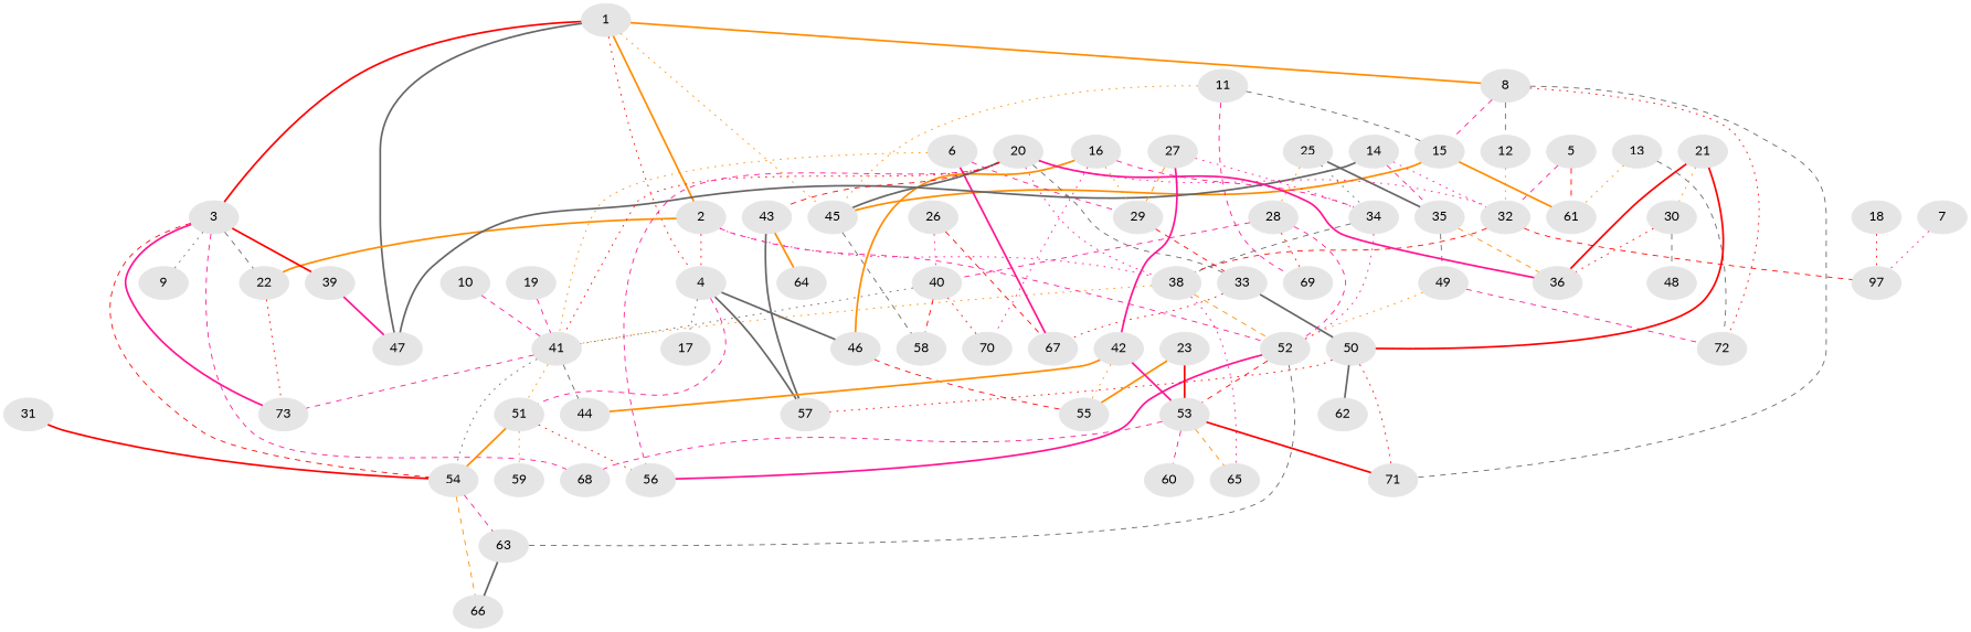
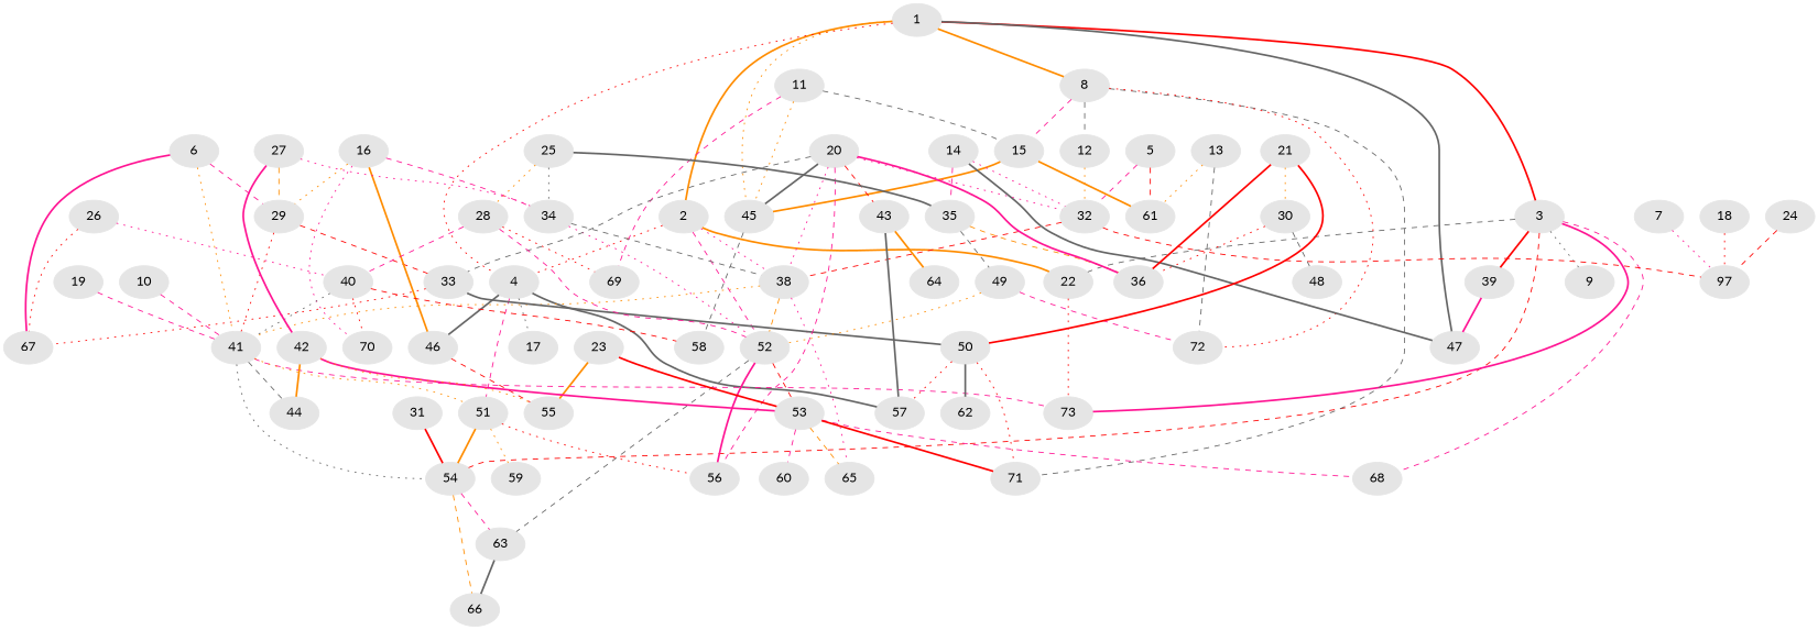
  graph {
    fontname=Lato
    node [color=gray90 fontname=Lato style=filled]
    edge [color=deeppink fontname=Lato style=dashed weight=1.0]
    1
    2
    3
    4
    8
    45
    47
    22
    38
    52
    9
    39
    54
    68
    73
    17
    46
    51
    57
    12
    15
    71
    72
    58
    41
    65
    56
    53
    63
    66
    55
    59
    5
    32
    61
    n36 [label=97]
    6
    29
    67
    33
    44
    7
    10
    11
    69
    13
    14
    35
    36
    49
    16
    34
    70
    18
    19
    20
    43
    50
    64
    21
    30
    48
    62
    23
    60
+   24
    25
    28
    40
    26
    27
    42
    31
    1 -- 2 [color=darkorange style=bold]
    1 -- 3 [color=red style=bold]
    1 -- 4 [color=red style=dotted]
    1 -- 8 [color=darkorange style=bold]
    1 -- 45 [color=darkorange style=dotted]
    1 -- 47 [color=gray40 style=bold]
    2 -- 4 [color=red style=dotted]
    2 -- 22 [color=darkorange style=bold]
    2 -- 38 [style=dotted]
    2 -- 52
    3 -- 22 [color=gray40]
    3 -- 9 [color=gray40 style=dotted]
    3 -- 39 [color=red style=bold]
    3 -- 54 [color=red]
    3 -- 68
    3 -- 73 [style=bold]
    4 -- 17 [color=gray40 style=dotted]
    4 -- 46 [color=gray40 style=bold]
    4 -- 51
    4 -- 57 [color=gray40 style=bold]
    8 -- 12 [color=gray40]
    8 -- 15
    8 -- 71 [color=gray40]
    8 -- 72 [color=red style=dotted]
    45 -- 58 [color=gray40]
    22 -- 73 [color=red style=dotted]
    38 -- 52 [color=darkorange]
    38 -- 41 [color=darkorange style=dotted]
    38 -- 65 [style=dotted]
    52 -- 56 [style=bold]
    52 -- 53 [color=red]
    52 -- 63 [color=gray40]
    39 -- 47 [style=bold]
    54 -- 63
    54 -- 66 [color=darkorange]
    46 -- 55 [color=red]
    51 -- 54 [color=darkorange style=bold]
    51 -- 56 [color=red style=dotted]
    51 -- 59 [color=darkorange style=dotted]
    12 -- 32 [color=darkorange style=dotted]
    15 -- 45 [color=darkorange style=bold]
    15 -- 61 [color=darkorange style=bold]
    41 -- 54 [color=gray40 style=dotted]
    41 -- 73
    41 -- 51 [color=darkorange style=dotted]
    41 -- 44 [color=gray40]
    53 -- 68
    53 -- 71 [color=red style=bold]
    53 -- 65 [color=darkorange]
    53 -- 60
    63 -- 66 [color=gray40 style=bold]
    5 -- 32
    5 -- 61 [color=red]
    32 -- 38 [color=red]
    32 -- n36 [color=red]
    6 -- 41 [color=darkorange style=dotted]
    6 -- 29
    6 -- 67 [style=bold]
    29 -- 33 [color=red]
    33 -- 67 [color=red style=dotted]
    33 -- 50 [color=gray40 style=bold]
    7 -- n36 [style=dotted]
    10 -- 41
    11 -- 45 [color=darkorange style=dotted]
    11 -- 15 [color=gray40]
    11 -- 69
    13 -- 72 [color=gray40]
    13 -- 61 [color=darkorange style=dotted]
    14 -- 47 [color=gray40 style=bold weight=2.0]
    14 -- 32 [style=dotted]
    14 -- 35
    35 -- 36 [color=darkorange]
    35 -- 49 [color=gray40]
    49 -- 52 [color=darkorange style=dotted]
    49 -- 72
    16 -- 46 [color=darkorange style=bold]
    16 -- 29 [color=darkorange style=dotted]
    16 -- 34
    16 -- 70 [style=dotted]
    34 -- 38 [color=gray40]
    34 -- 52 [style=dotted]
    18 -- n36 [color=red style=dotted]
    19 -- 41
    20 -- 45 [color=gray40 style=bold]
    20 -- 38 [style=dotted]
-   20 -- 41 [color=red style=dotted]
+   29 -- 41 [color=red style=dotted]
    20 -- 56
    20 -- 32 [style=dotted]
    20 -- 33 [color=gray40]
    20 -- 36 [style=bold]
    20 -- 43 [color=red]
    43 -- 57 [color=gray40 style=bold]
    43 -- 64 [color=darkorange style=bold]
    50 -- 57 [color=red style=dotted]
    50 -- 71 [color=red style=dotted]
    50 -- 62 [color=gray40 style=bold]
    21 -- 36 [color=red style=bold]
    21 -- 50 [color=red style=bold]
    21 -- 30 [color=darkorange style=dotted]
    30 -- 36 [color=red style=dotted]
    30 -- 48 [color=gray40]
    23 -- 53 [color=red style=bold]
    23 -- 55 [color=darkorange style=bold]
+   24 -- n36 [color=red]
    25 -- 35 [color=gray40 style=bold]
    25 -- 34 [color=gray40 style=dotted]
    25 -- 28 [color=darkorange style=dotted]
    28 -- 52
    28 -- 69 [color=red style=dotted]
    28 -- 40
    40 -- 58 [color=red]
    40 -- 41 [color=gray40 style=dotted]
    40 -- 70 [color=red style=dotted]
-   26 -- 67 [color=red]
+   26 -- 67 [color=red style=dotted]
    26 -- 40 [style=dotted]
    27 -- 29 [color=darkorange]
    27 -- 34 [style=dotted]
    27 -- 42 [style=bold]
    42 -- 53 [style=bold]
    42 -- 55 [color=darkorange style=dotted]
    42 -- 44 [color=darkorange style=bold]
    31 -- 54 [color=red style=bold]
  }
